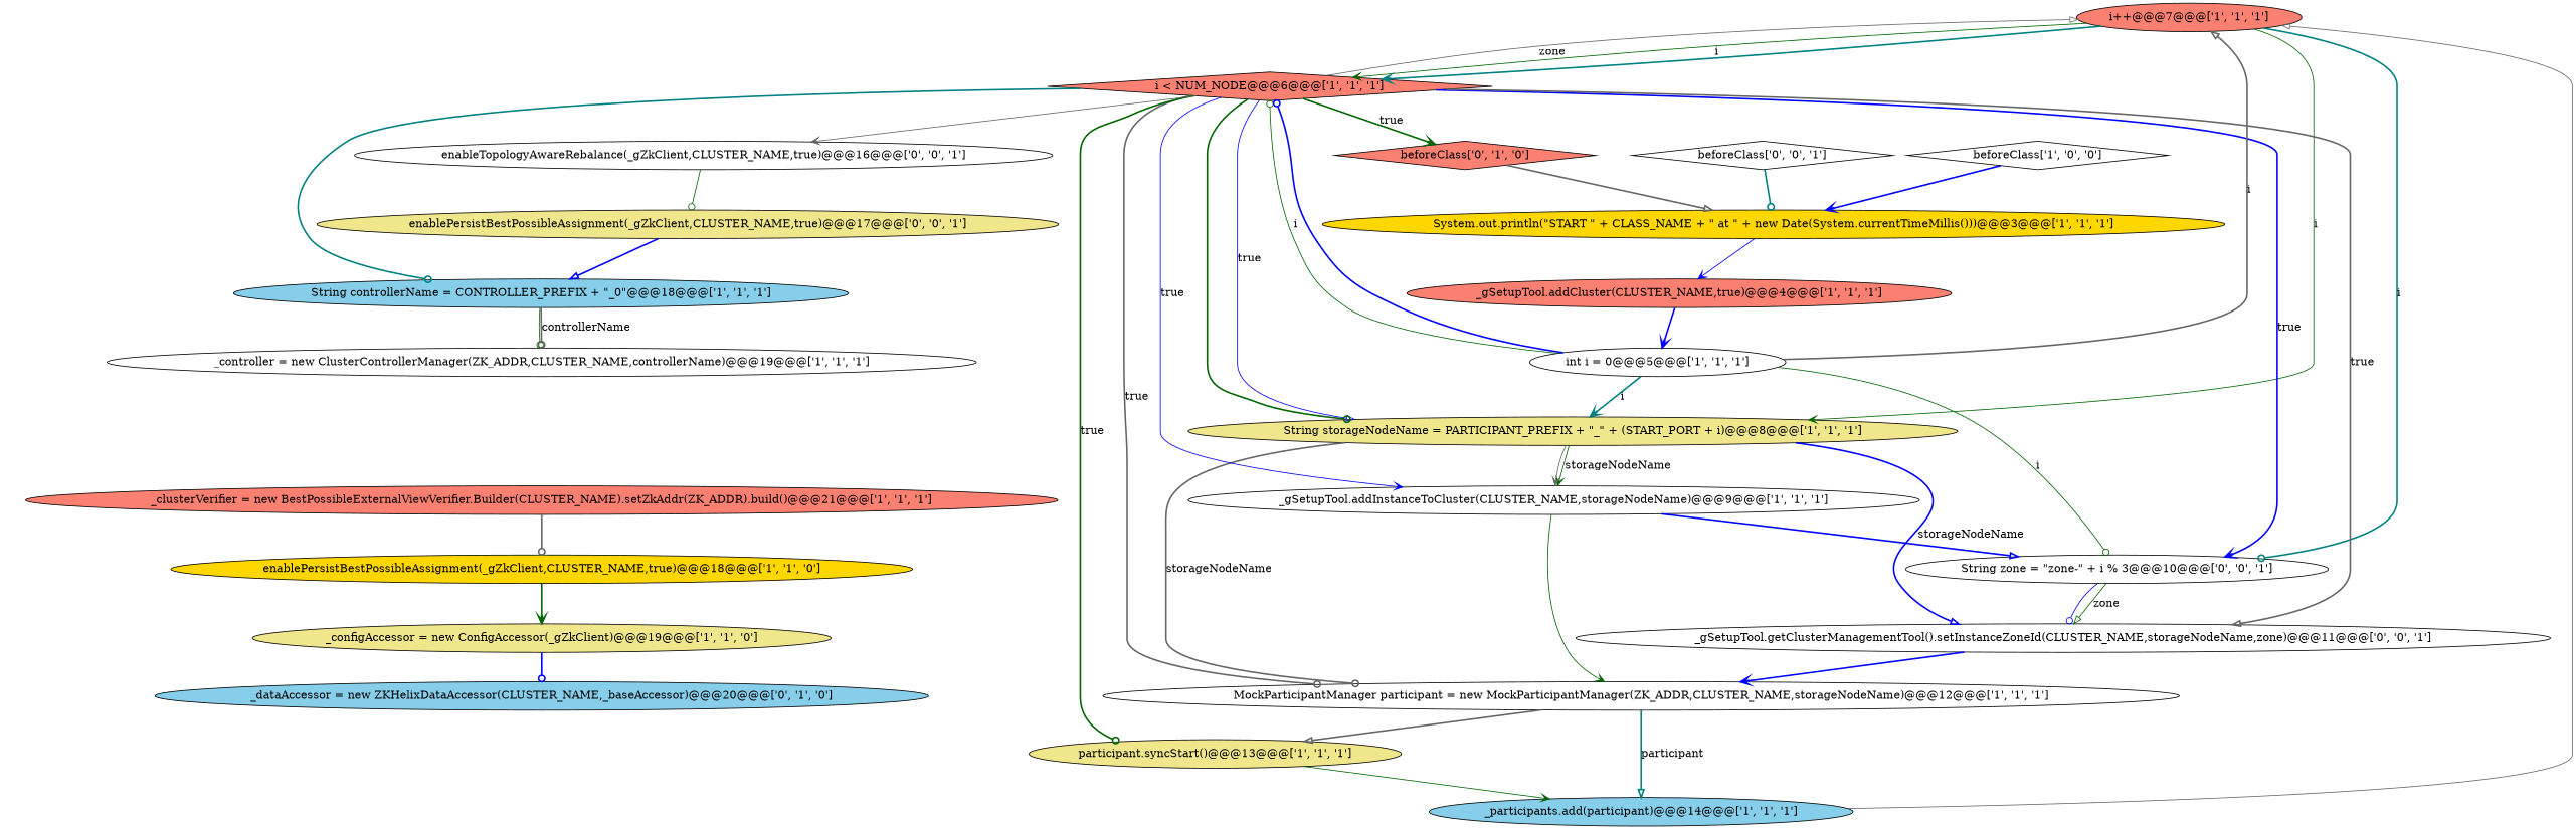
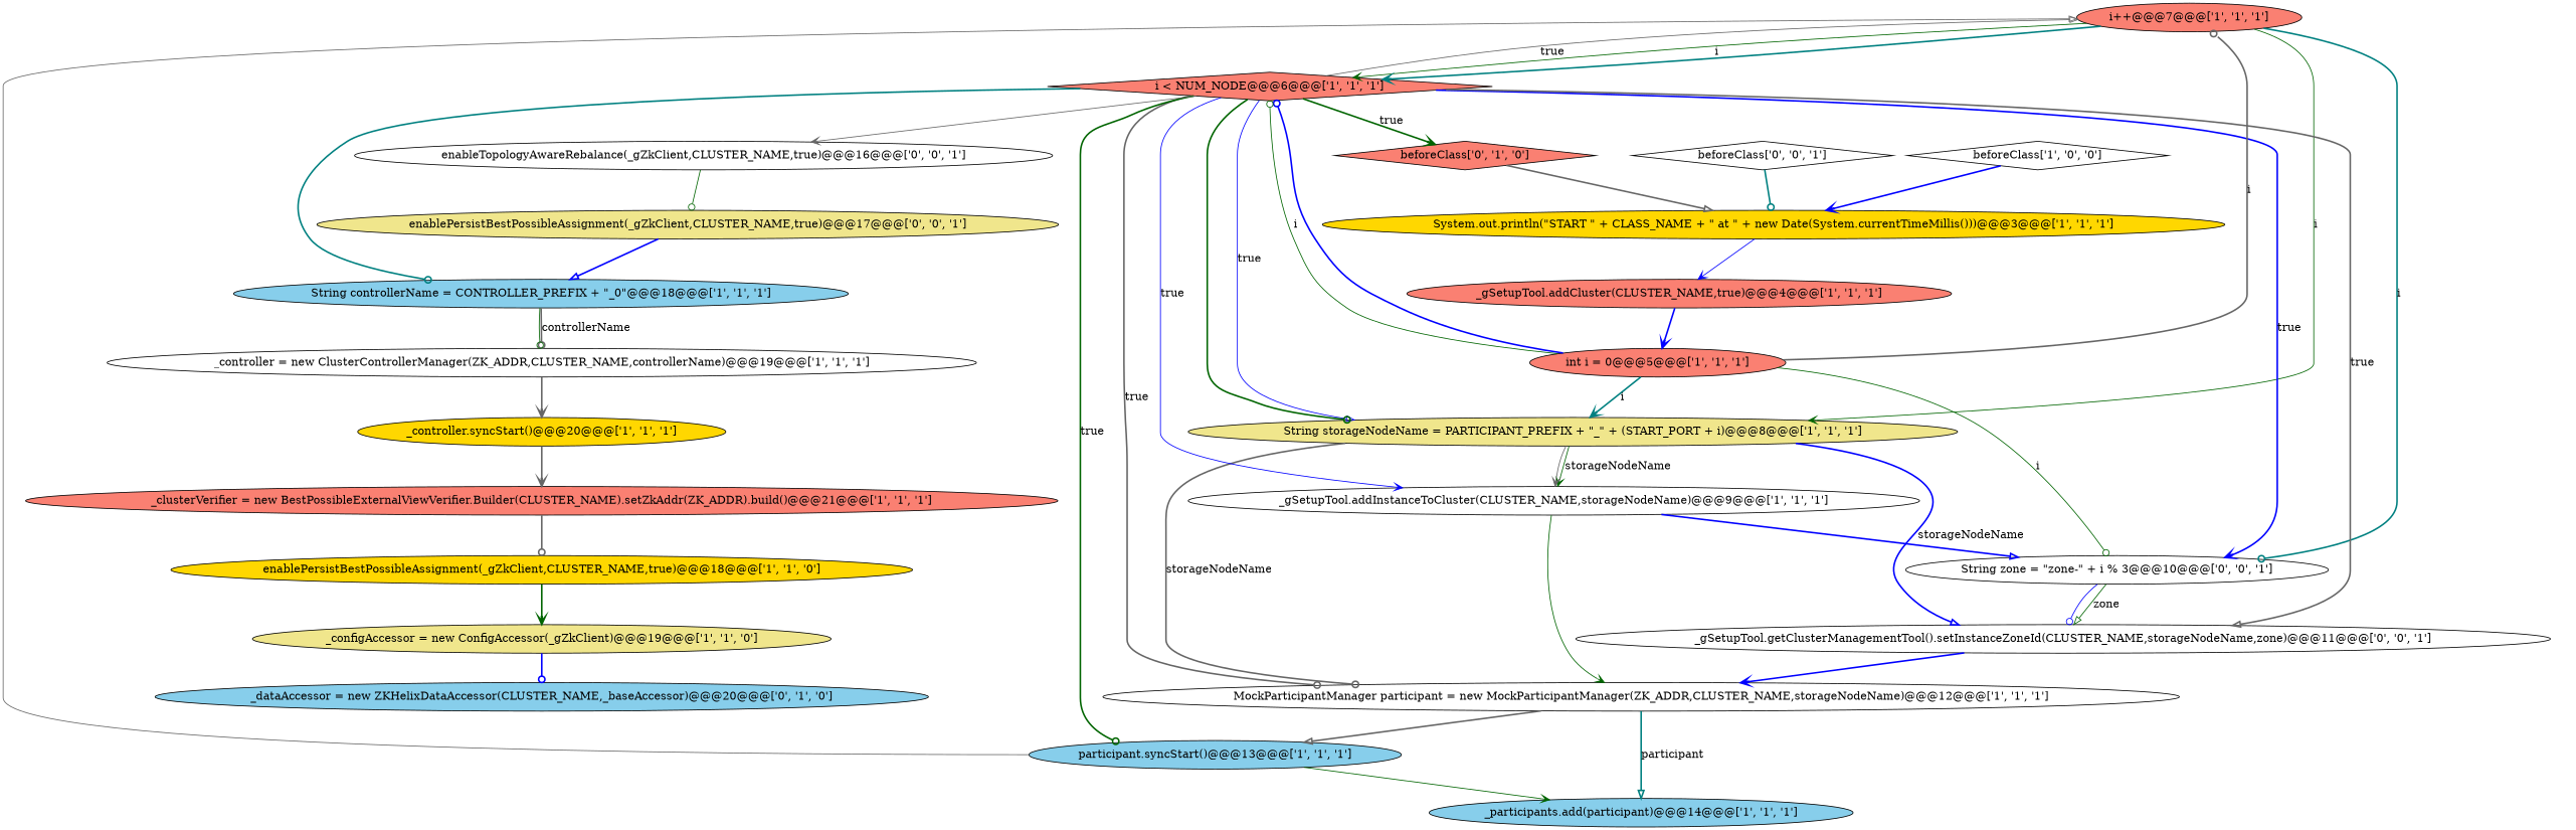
  digraph {
    node [fillcolor=white shape=ellipse style=filled]
    edge [arrowhead=vee color=darkgreen style=bold]
    n1 [fillcolor=salmon label="i++@@@7@@@['1', '1', '1']"]
    n2 [label="String zone = \"zone-\" + i % 3@@@10@@@['0', '0', '1']"]
    n3 [fillcolor=khaki label="String storageNodeName = PARTICIPANT_PREFIX + \"_\" + (START_PORT + i)@@@8@@@['1', '1', '1']"]
    n4 [fillcolor=salmon label="i < NUM_NODE@@@6@@@['1', '1', '1']" shape=diamond]
    n5 [label="_gSetupTool.getClusterManagementTool().setInstanceZoneId(CLUSTER_NAME,storageNodeName,zone)@@@11@@@['0', '0', '1']"]
    n6 [label="MockParticipantManager participant = new MockParticipantManager(ZK_ADDR,CLUSTER_NAME,storageNodeName)@@@12@@@['1', '1', '1']"]
    n7 [label="_gSetupTool.addInstanceToCluster(CLUSTER_NAME,storageNodeName)@@@9@@@['1', '1', '1']"]
-   n8 [fillcolor=khaki label="participant.syncStart()@@@13@@@['1', '1', '1']"]
+   n8 [fillcolor=skyblue label="participant.syncStart()@@@13@@@['1', '1', '1']"]
    n9 [label="enableTopologyAwareRebalance(_gZkClient,CLUSTER_NAME,true)@@@16@@@['0', '0', '1']"]
    n10 [fillcolor=skyblue label="String controllerName = CONTROLLER_PREFIX + \"_0\"@@@18@@@['1', '1', '1']"]
    n11 [fillcolor=salmon label="beforeClass['0', '1', '0']" shape=diamond]
    n12 [fillcolor=khaki label="_configAccessor = new ConfigAccessor(_gZkClient)@@@19@@@['1', '1', '0']"]
    n13 [fillcolor=skyblue label="_dataAccessor = new ZKHelixDataAccessor(CLUSTER_NAME,_baseAccessor)@@@20@@@['0', '1', '0']"]
    n14 [label="beforeClass['0', '0', '1']" shape=diamond]
    n15 [fillcolor=gold label="System.out.println(\"START \" + CLASS_NAME + \" at \" + new Date(System.currentTimeMillis()))@@@3@@@['1', '1', '1']"]
    n16 [fillcolor=salmon label="_gSetupTool.addCluster(CLUSTER_NAME,true)@@@4@@@['1', '1', '1']"]
    n17 [fillcolor=skyblue label="_participants.add(participant)@@@14@@@['1', '1', '1']"]
    n18 [fillcolor=khaki label="enablePersistBestPossibleAssignment(_gZkClient,CLUSTER_NAME,true)@@@17@@@['0', '0', '1']"]
    n19 [label="_controller = new ClusterControllerManager(ZK_ADDR,CLUSTER_NAME,controllerName)@@@19@@@['1', '1', '1']"]
+   n20 [fillcolor=gold label="_controller.syncStart()@@@20@@@['1', '1', '1']"]
    n21 [fillcolor=gold label="enablePersistBestPossibleAssignment(_gZkClient,CLUSTER_NAME,true)@@@18@@@['1', '1', '0']"]
-   n22 [label="int i = 0@@@5@@@['1', '1', '1']"]
+   n22 [fillcolor=salmon label="int i = 0@@@5@@@['1', '1', '1']"]
    n23 [fillcolor=salmon label="_clusterVerifier = new BestPossibleExternalViewVerifier.Builder(CLUSTER_NAME).setZkAddr(ZK_ADDR).build()@@@21@@@['1', '1', '1']"]
    n24 [label="beforeClass['1', '0', '0']" shape=diamond]
    n1 -> n2 [arrowhead=odot color=teal label=i]
    n1 -> n3 [label=i style=solid]
    n1 -> n4 [label=i style=solid]
    n1 -> n4 [color=teal]
    n2 -> n5 [arrowhead=odot color=blue style=solid]
    n2 -> n5 [arrowhead=onormal label=zone style=solid]
    n3 -> n5 [arrowhead=onormal color=blue label=storageNodeName]
    n3 -> n6 [arrowhead=odot color=gray40 label=storageNodeName]
    n3 -> n7 [label=storageNodeName style=solid]
    n3 -> n7 [color=gray40 style=solid]
-   n4 -> n1 [arrowhead=onormal color=gray40 label=zone style=solid]
+   n4 -> n1 [arrowhead=onormal color=gray40 label=true style=solid]
    n4 -> n2 [color=blue label=true]
    n4 -> n3 [arrowhead=onormal color=blue label=true style=solid]
    n4 -> n3 [arrowhead=odot]
    n4 -> n5 [arrowhead=onormal color=gray40 label=true]
    n4 -> n6 [arrowhead=odot color=gray40 label=true]
    n4 -> n7 [color=blue label=true style=solid]
    n4 -> n8 [arrowhead=odot label=true]
    n4 -> n9 [color=gray40 style=solid]
    n4 -> n10 [arrowhead=odot color=teal]
    n4 -> n11 [label=true]
    n5 -> n6 [color=blue]
    n6 -> n8 [arrowhead=onormal color=gray40]
    n6 -> n17 [arrowhead=onormal color=teal label=participant]
    n7 -> n2 [arrowhead=onormal color=blue]
    n7 -> n6 [style=solid]
    n8 -> n17 [style=solid]
    n9 -> n18 [arrowhead=odot style=solid]
    n10 -> n19 [arrowhead=odot color=gray40 label=controllerName]
    n10 -> n19 [arrowhead=odot style=solid]
    n11 -> n15 [arrowhead=onormal color=gray40]
    n12 -> n13 [arrowhead=odot color=blue]
    n14 -> n15 [arrowhead=odot color=teal]
    n15 -> n16 [color=blue style=solid]
    n16 -> n22 [color=blue]
-   n17 -> n1 [arrowhead=onormal color=gray40 style=solid]
+   n8 -> n1 [arrowhead=onormal color=gray40 style=solid]
    n18 -> n10 [arrowhead=onormal color=blue]
+   n19 -> n20 [color=gray40]
+   n20 -> n23 [color=gray40]
    n21 -> n12
-   n22 -> n1 [arrowhead=onormal color=gray40 label=i]
+   n22 -> n1 [arrowhead=odot color=gray40 label=i]
    n22 -> n2 [arrowhead=odot label=i style=solid]
    n22 -> n3 [color=teal label=i]
    n22 -> n4 [arrowhead=odot color=blue]
    n22 -> n4 [arrowhead=odot label=i style=solid]
    n23 -> n21 [arrowhead=odot color=gray40]
    n24 -> n15 [color=blue]
  }
